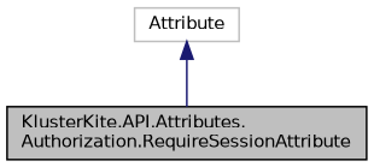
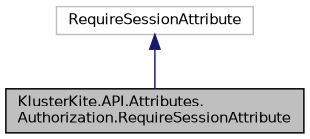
  digraph {
    node [fontname=Helvetica fontsize=10 shape=record style=filled]
    n1 [color=black fillcolor=grey75 fontcolor=black height=0.2 label="KlusterKite.API.Attributes.\lAuthorization.RequireSessionAttribute" width=0.4]
-   n2 [color=grey75 fillcolor=white height=0.2 label=Attribute width=0.4]
+   n2 [color=grey75 fillcolor=white height=0.2 label=RequireSessionAttribute width=0.4]
    n2 -> n1 [color=midnightblue dir=back fontname=Helvetica fontsize=10 labelfontname=Helvetica labelfontsize=10 style=solid]
  }
